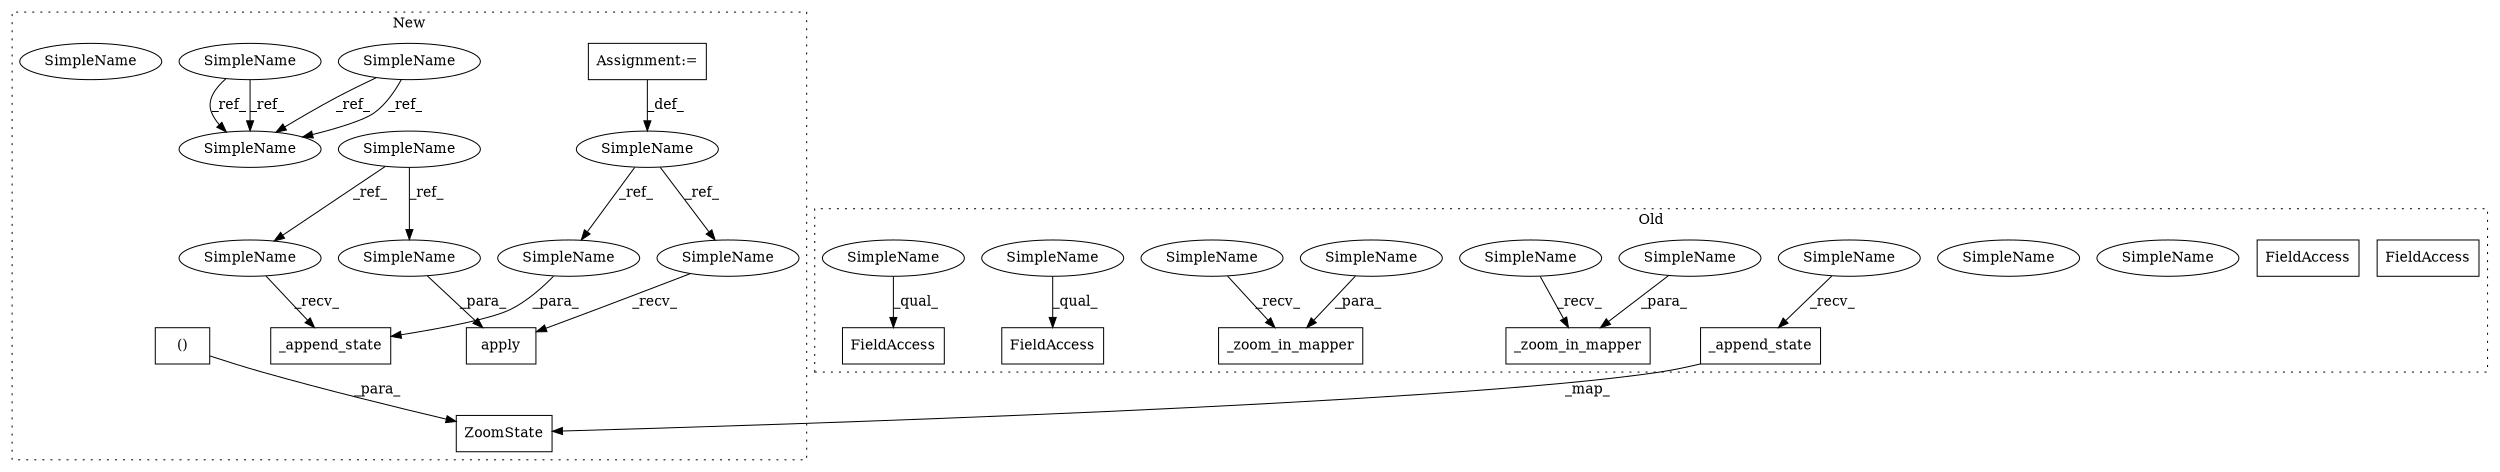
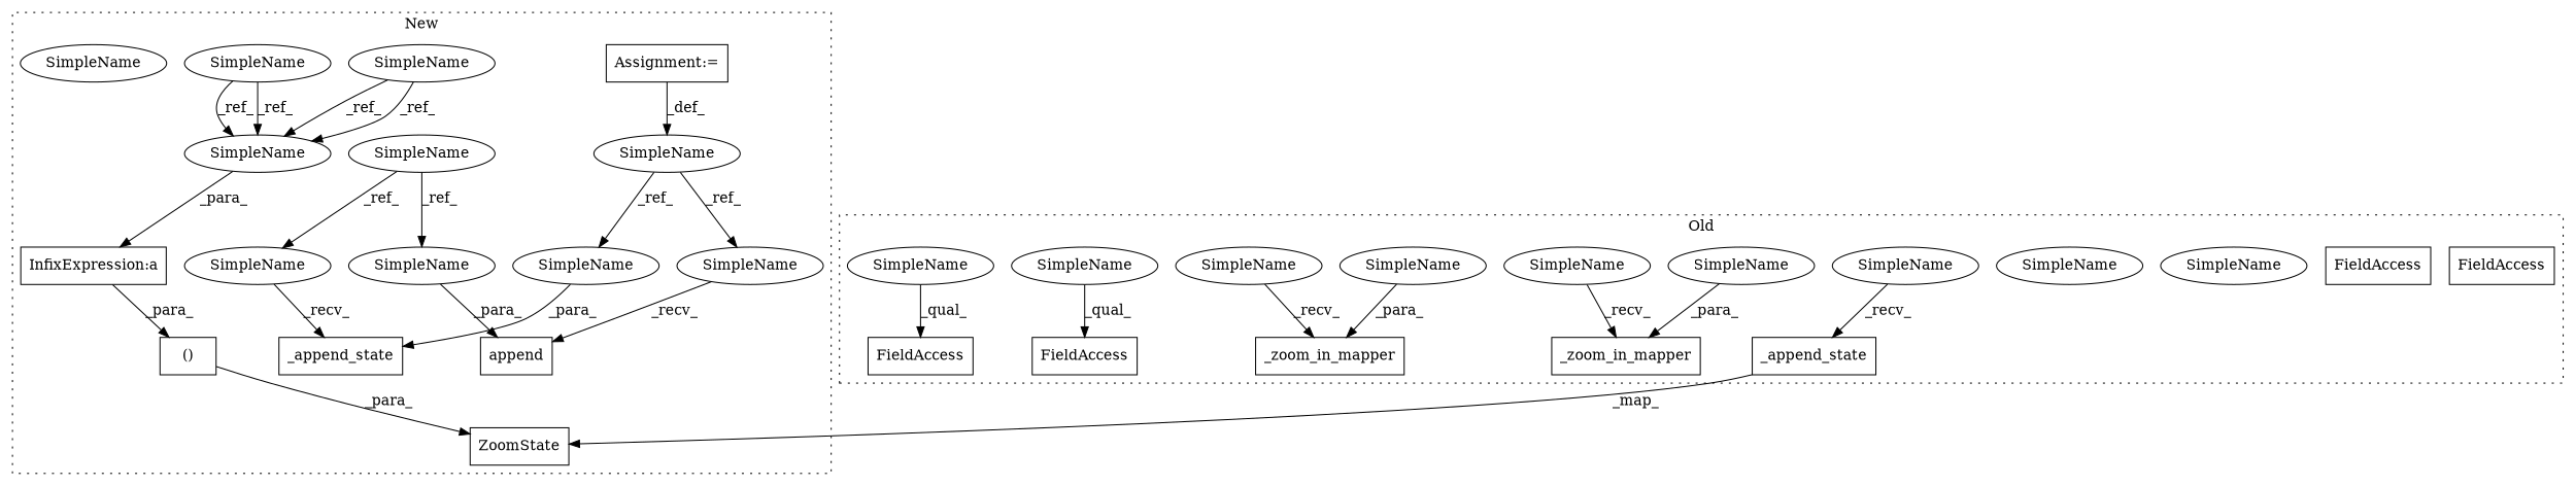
  digraph {
    node [a=42 l=6 s=1395 shape=ellipse]
    n1 [a=32 l="16,1" label=_zoom_in_mapper s="1515,1565" shape=box]
    n2 [a=32 l="19,2" label=_append_state s="1617,1685" shape=box]
    n3 [a=32 l="16,1" label=_zoom_in_mapper s="1379,1429" shape=box]
    n4 [a=22 l=14 label=FieldAccess shape=box]
    n5 [a=22 l=18 label=FieldAccess s=1574 shape=box]
    n6 [a=22 l=18 label=FieldAccess s=1438 shape=box]
    n7 [a=22 l=14 label=FieldAccess s=1531 shape=box]
    n8 [label=SimpleName s=1423]
    n9 [label=SimpleName s=1559]
    n10 [label=SimpleName s=1423]
    n11 [label=SimpleName s=1559]
    n12 [l=4 label=SimpleName s=1612]
    n13 [l=4 label=SimpleName]
    n14 [l=4 label=SimpleName s=1531]
    n15 [l=4 label=SimpleName s=1510]
    n16 [l=4 label=SimpleName s=1374]
-   n17 [a=32 l="6,1" label=apply s="2791,2801" shape=box]
+   n17 [a=32 l="6,1" label=append s="2791,2801" shape=box]
+   n18 [a=27 l=3 label="InfixExpression:a" s=2409 shape=box]
    n19 [a=106 l=45 label="()" s=2727 shape=box]
    n20 [l=4 label=SimpleName s=2193]
    n21 [a=32 l="14,1" label=_append_state s="2813,2837" shape=box]
    n22 [a=32 l="15,2" label=ZoomState s="2656,2772" shape=box]
    n23 [l=10 label=SimpleName s=2645]
    n24 [label=SimpleName s=2338]
    n25 [label=SimpleName s=2301]
    n26 [a=7 l=1 label="Assignment:=" s=2655 shape=box]
    n27 [l=4 label=SimpleName s=2797]
    n28 [l=4 label=SimpleName s=2808]
    n29 [label=SimpleName s=2412]
    n30 [label=SimpleName s=2412]
    n31 [l=10 label=SimpleName s=2780]
    n32 [l=10 label=SimpleName s=2827]
    subgraph cluster_1 {
      label=Old
      style=dotted
      n1
      n2
      n3
      n4
      n5
      n6
      n7
      n8
      n9
      n10
      n11
      n12
      n13
      n14
      n15
      n16
    }
    subgraph cluster_2 {
      label=New
      style=dotted
      n17
+     n18
      n19
      n20
      n21
      n22
      n23
      n24
      n25
      n26
      n27
      n28
      n29
      n30
      n31
      n32
    }
    n2 -> n22 [label=_map_]
    n10 -> n3 [label=_para_]
    n11 -> n1 [label=_para_]
    n12 -> n2 [label=_recv_]
    n13 -> n4 [label=_qual_]
    n14 -> n7 [label=_qual_]
    n15 -> n1 [label=_recv_]
    n16 -> n3 [label=_recv_]
+   n18 -> n19 [label=_para_]
    n19 -> n22 [label=_para_]
    n20 -> n27 [label=_ref_]
    n20 -> n28 [label=_ref_]
    n23 -> n31 [label=_ref_]
    n23 -> n32 [label=_ref_]
    n24 -> n30 [label=_ref_]
    n24 -> n30 [label=_ref_]
    n25 -> n30 [label=_ref_]
    n25 -> n30 [label=_ref_]
    n26 -> n23 [label=_def_]
    n27 -> n17 [label=_para_]
    n28 -> n21 [label=_recv_]
+   n30 -> n18 [label=_para_]
    n31 -> n17 [label=_recv_]
    n32 -> n21 [label=_para_]
  }
